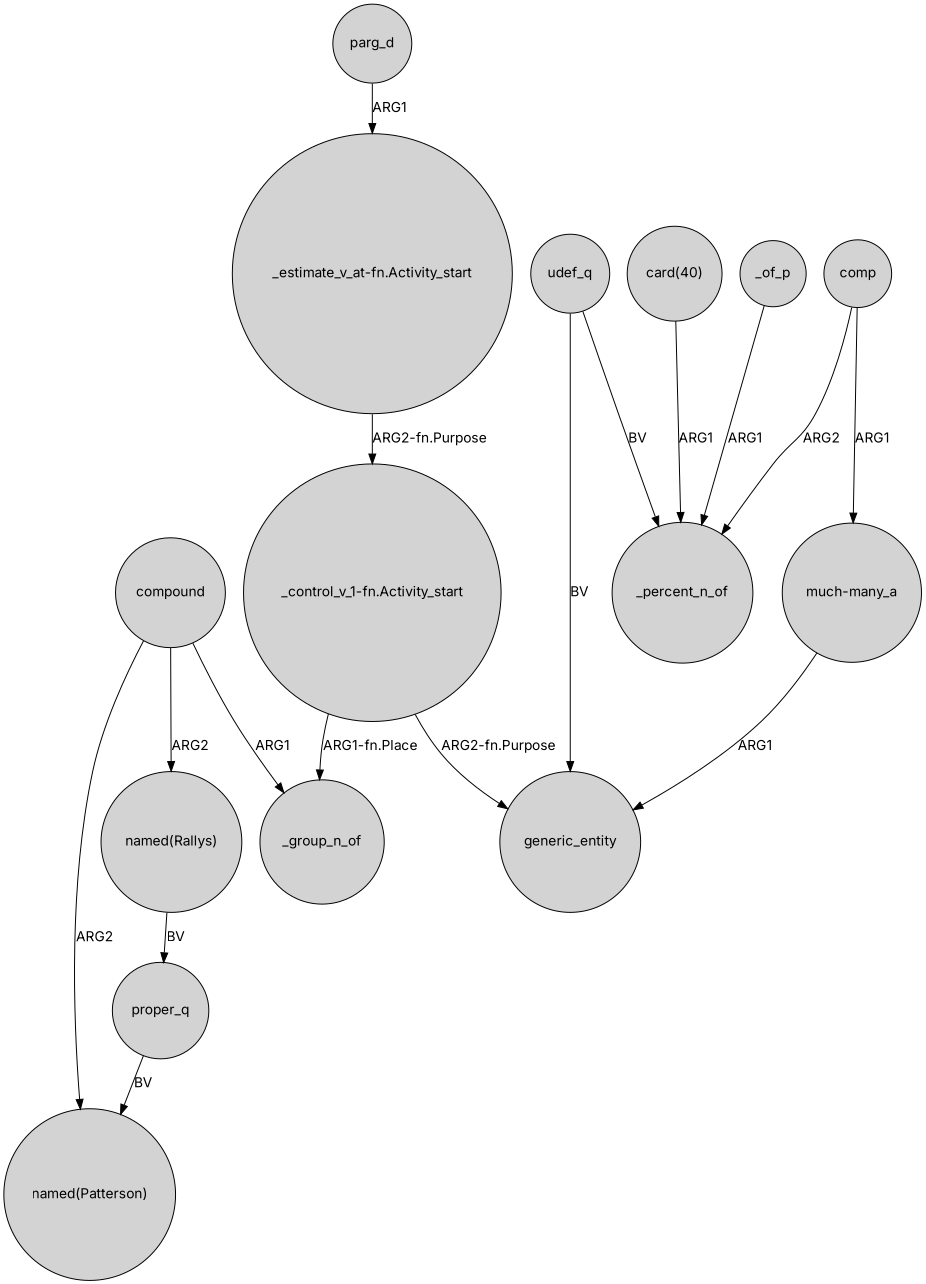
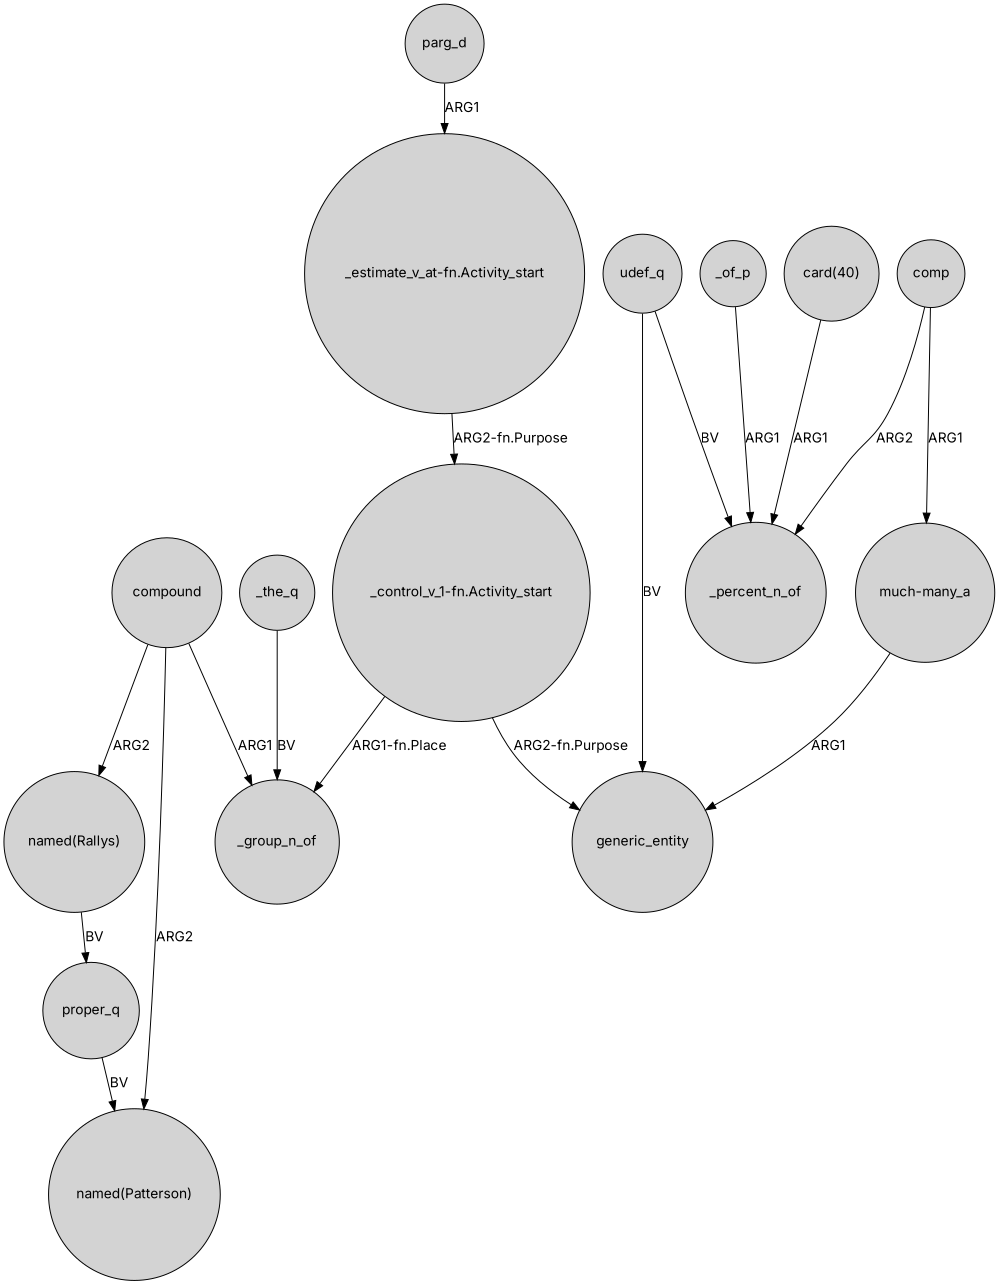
  digraph {
    fontname=Inter
    node [fontname=Inter shape=circle style=filled]
    edge [fontname=Inter]
    proper_q
    "named(Patterson)"
    "named(Rallys)"
    "_control_v_1-fn.Activity_start"
    _group_n_of
    generic_entity
    "card(40)"
    _percent_n_of
    _of_p
    compound
    udef_q
    comp
    "much-many_a"
+   _the_q
    "_estimate_v_at-fn.Activity_start"
    parg_d
    proper_q -> "named(Patterson)" [label=BV]
    "named(Rallys)" -> proper_q [label=BV]
    "_control_v_1-fn.Activity_start" -> _group_n_of [label="ARG1-fn.Place"]
    "_control_v_1-fn.Activity_start" -> generic_entity [label="ARG2-fn.Purpose"]
    "card(40)" -> _percent_n_of [label=ARG1]
    _of_p -> _percent_n_of [label=ARG1]
    compound -> "named(Patterson)" [label=ARG2]
    compound -> "named(Rallys)" [label=ARG2]
    compound -> _group_n_of [label=ARG1]
    udef_q -> generic_entity [label=BV]
    udef_q -> _percent_n_of [label=BV]
    comp -> _percent_n_of [label=ARG2]
    comp -> "much-many_a" [label=ARG1]
    "much-many_a" -> generic_entity [label=ARG1]
+   _the_q -> _group_n_of [label=BV]
    "_estimate_v_at-fn.Activity_start" -> "_control_v_1-fn.Activity_start" [label="ARG2-fn.Purpose"]
    parg_d -> "_estimate_v_at-fn.Activity_start" [label=ARG1]
  }
